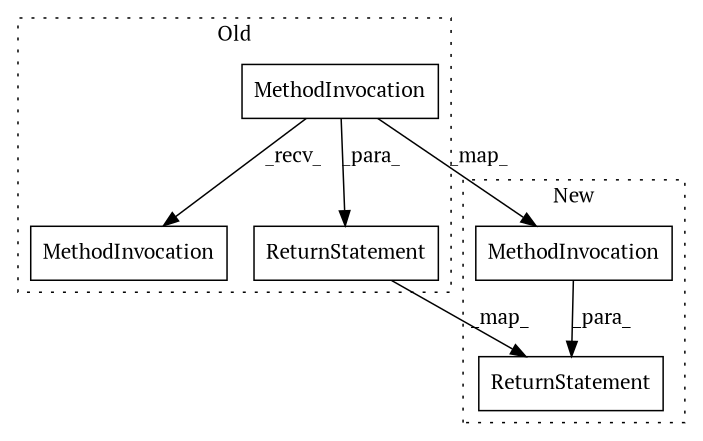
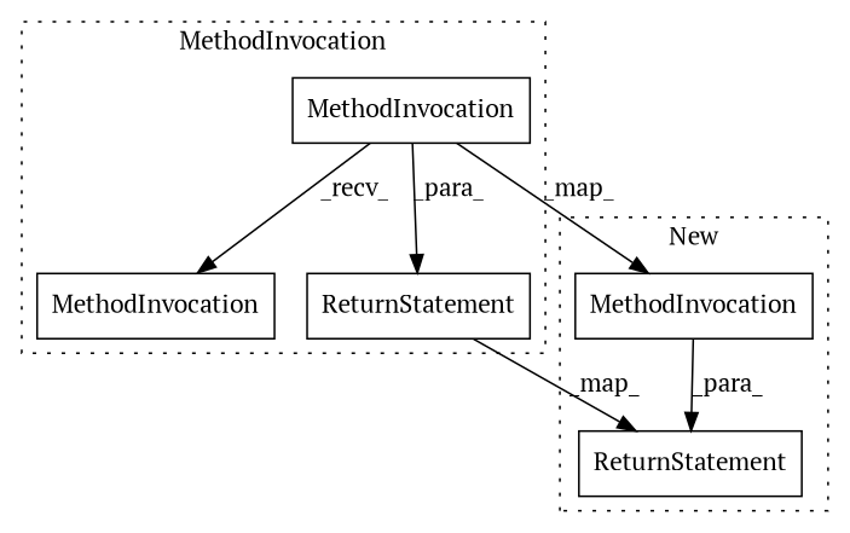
  digraph {
    fontname="PT Serif"
    node [a=32 l=7 shape=box fontname="PT Serif"]
    edge [fontname="PT Serif"]
    n1 [l="17,1" label=MethodInvocation s="2593,2638"]
    n2 [label=MethodInvocation s=2957]
    n3 [a=41 label=ReturnStatement s=2974]
    n4 [l="17,1" label=MethodInvocation s="2973,3018"]
    n5 [a=41 label=ReturnStatement s=3499]
    subgraph cluster_1 {
-     label=Old
+     label=MethodInvocation
      style=dotted
      n1
      n2
      n3
    }
    subgraph cluster_2 {
      label=New
      style=dotted
      n4
      n5
    }
    n1 -> n2 [label=_recv_]
    n1 -> n3 [label=_para_]
    n1 -> n4 [label=_map_]
    n3 -> n5 [label=_map_]
    n4 -> n5 [label=_para_]
  }
